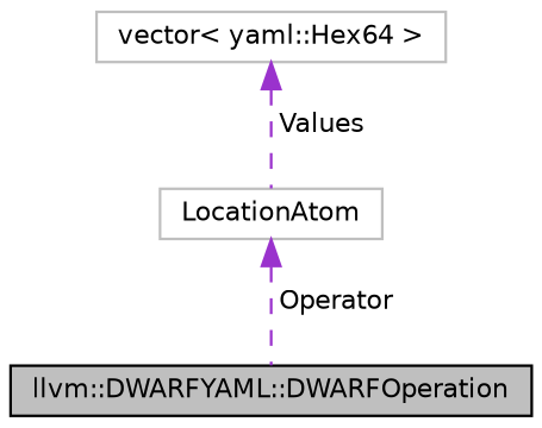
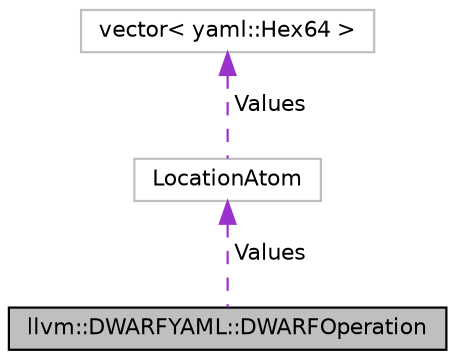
  digraph {
    fontname="DejaVu Sans"
    node [color=grey75 fontname="DejaVu Sans" fontsize=10 shape=record]
    edge [color=darkorchid3 dir=back fontname="DejaVu Sans" fontsize=10 labelfontname=Helvetica labelfontsize=10 style=dashed]
    n1 [color=black fillcolor=grey75 fontcolor=black height=0.2 label="llvm::DWARFYAML::DWARFOperation" style=filled width=0.4]
    n2 [height=0.2 label="vector\< yaml::Hex64 \>" width=0.4]
    n3 [height=0.2 label=LocationAtom width=0.4]
    n2 -> n3 [label=" Values"]
-   n3 -> n1 [label=" Operator"]
+   n3 -> n1 [label=" Values"]
  }
